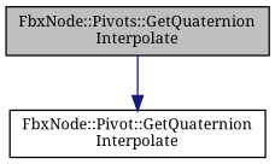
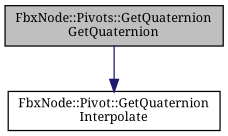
  digraph {
    rankdir=TB
    fontname="Noto Serif"
    node [color=black fontname="Noto Serif" fontsize=10 shape=record style=filled]
-   n1 [fillcolor=grey75 fontcolor=black height=0.2 label="FbxNode::Pivots::GetQuaternion\lInterpolate" width=0.4]
+   n1 [fillcolor=grey75 fontcolor=black height=0.2 label="FbxNode::Pivots::GetQuaternion\lGetQuaternion" width=0.4]
    n2 [fillcolor=white height=0.2 label="FbxNode::Pivot::GetQuaternion\lInterpolate" width=0.4]
    n1 -> n2 [color=midnightblue fontname="Noto Serif" fontsize=10 labelfontname=Helvetica labelfontsize=10 style=solid]
  }
